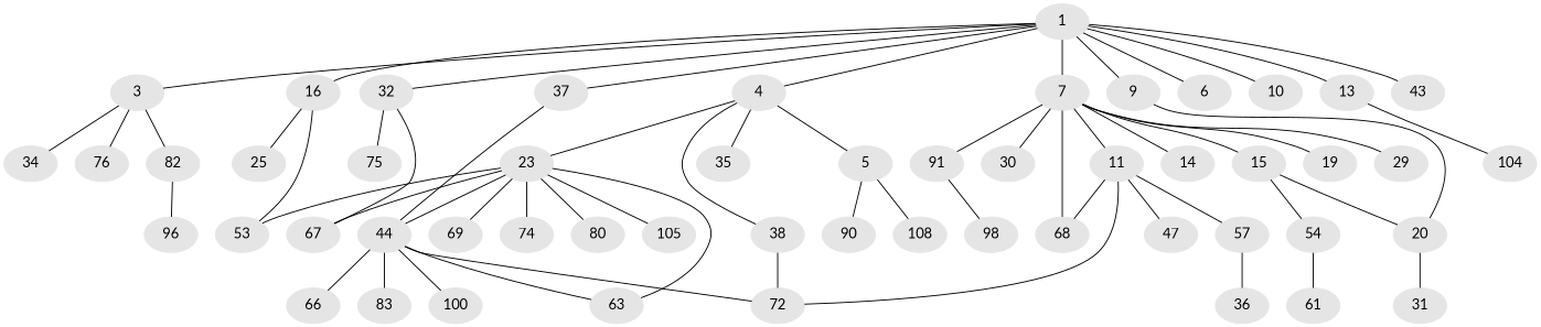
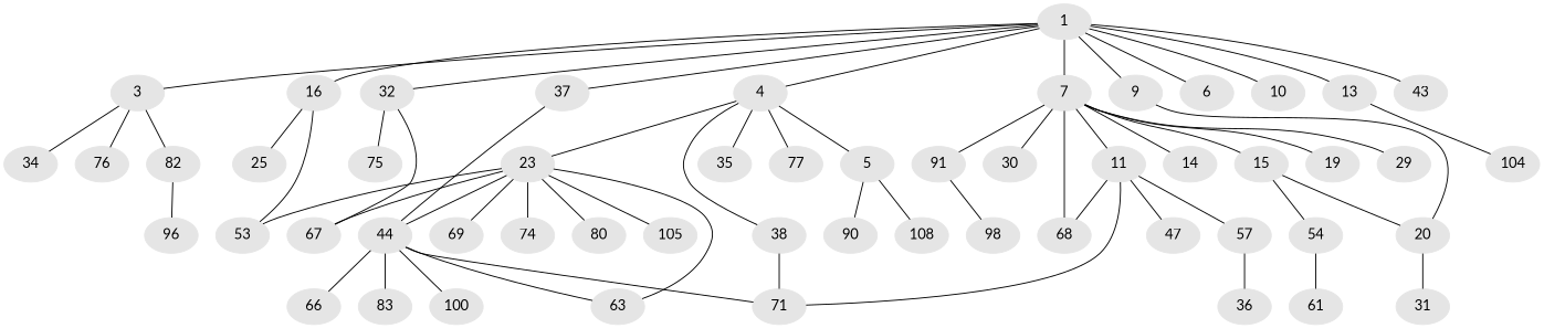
  graph {
    fontname=Lato
    node [color=gray90 fontname=Lato style=filled]
    edge [fontname=Lato]
    1 [super="+2"]
    3
    4
    6
    7 [super="+18+8"]
    9 [super="+39"]
    10 [super="+106+21+60"]
    13 [super="+41"]
    16 [super="+17"]
    32 [super="+55+48"]
    37
    43 [super="+95"]
    n13 [label=82 super="+58"]
    34
    76 [super="+87"]
    5
    23 [super="+33+52"]
    35
    38 [super="+46+97"]
+   77 [super="+103"]
    11 [super="+12+50+42"]
    14
    15 [super="+26"]
    19 [super="+93+101"]
    29 [super="+56"]
    30 [super="+99"]
    68 [super="+70"]
    91
    20 [super="+24"]
    104
    25
    53
    67
    75 [super="+85"]
    44 [super="+81+51+62"]
    96
    90
    108
    63
    69
    74
    80
    105
-   72 [super="+82+107+78+73"]
+   72 [super="+82+107+78+73" label=71]
    47 [super="+89"]
    57
    54 [super="+65"]
    98
    31 [super="+79"]
    36
    61
    66
    83
    100
    1 -- 3
    1 -- 4
    1 -- 6
    1 -- 7
    1 -- 9
    1 -- 10
    1 -- 13
    1 -- 16
    1 -- 32
    1 -- 37
    1 -- 43
    3 -- n13
    3 -- 34
    3 -- 76
    4 -- 5
    4 -- 23
    4 -- 35
    4 -- 38
+   4 -- 77
    7 -- 11
    7 -- 14
    7 -- 15
    7 -- 19
    7 -- 29
    7 -- 30
    7 -- 68
    7 -- 91
    9 -- 20
    13 -- 104
    16 -- 25
    16 -- 53
    32 -- 67
    32 -- 75 [weight=2]
    37 -- 44
    n13 -- 96
    5 -- 90
    5 -- 108
    23 -- 53
    23 -- 67
    23 -- 44
    23 -- 63
    23 -- 69
    23 -- 74
    23 -- 80
    23 -- 105
    38 -- 72 [weight=2]
    11 -- 68
    11 -- 72
    11 -- 47
    11 -- 57
    15 -- 20
    15 -- 54
    91 -- 98
    20 -- 31
    44 -- 63
    44 -- 72
    44 -- 66
    44 -- 83
    44 -- 100
    57 -- 36
    54 -- 61
  }
